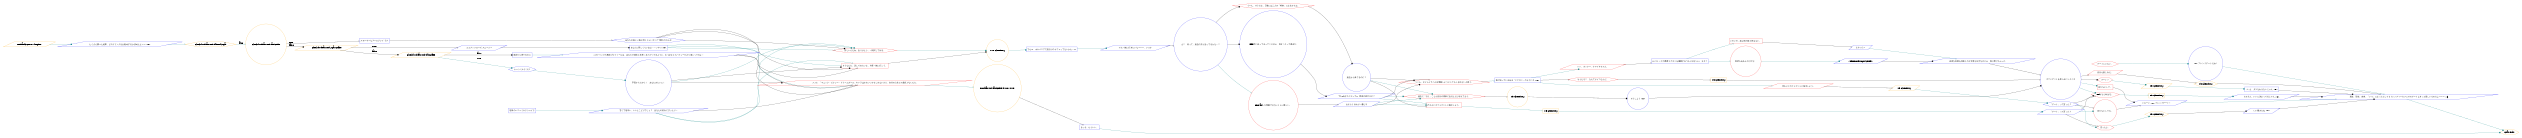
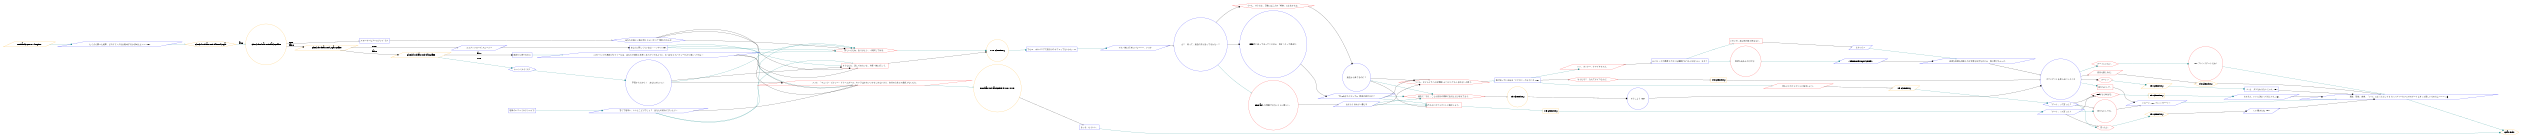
  digraph {
    rankdir=LR
    node [color=blue shape=parallelogram]
    edge [arrowhead=box color=black]
    "AoiRank3Convo1 begins." [color=orange]
    n2 [label="たくさん調べた結果、どのドリンクをお勧めするか決めたよーー ^_^"]
    n3 [color=orange label="Check boolean AoiMilkAndSugar" shape=hexagon]
-   n4 [color=orange label="Check boolean AoiManicPixie" shape=circle]
+   n4 [color=orange label="Check boolean AoiBlackCoffee" shape=circle]
    n5 [label="塩味のハニーミルクシェイク" shape=box]
    n6 [label="甘くて塩辛い。いいとこどりでしょ？　あなたの好みにぴったり～"]
    n7 [label="スモーキーなアールグレイ ラテ" shape=box]
    n8 [color=orange label="Check boolean AoiSugarCoffee"]
    n9 [color=red label="詳しいんだね。ありがとう。一回試してみる。" shape=hexagon]
    n10 [color=red label="そうなんだ。試してみたいな。今度一緒に行こう。" shape=box]
    n11 [color=red label="いいか。「マニック・ピクシー・ドリームガール」キャラはかわいいかもしれないけど、自分の人生との接点がないんだ。"]
    n12 [label="あなたの美しい魂と同じくらいダークで豊かだからネ" shape=hexagon]
    n13 [label="ココナッツローズ スムージー"]
    n14 [color=orange label="Check boolean AoiMilkCoffee"]
    n15 [color=orange label="+10 Chemistry" shape=circle]
    n16 [color=orange label="Boolean AoiManicPixie is now true." shape=circle]
    n17 [label="あなたと同じくらいあま～～いやつ ^_^" shape=box]
    n18 [label="ムーンミルク ラテ" shape=hexagon]
    n19 [label="過去から来てるのに" shape=box]
    n20 [label="でも…　ホルバニアで流行りのカフェってないかも～…" shape=box]
    n21 [label="あっそ。もういい。" shape=box]
    n22 [label="宇宙からだから！　あなたみたいに！" shape=circle]
    n23 [label="このドリンクの風味プロフィールは、あなたが過去と未来にまたがってるように、土っぽさとスパイシーが入り混じってるよ～"]
    n24 [label="でも一緒に行きたいなーーー、いつか"]
    "Chat ends." [color=orange shape=hexagon]
    n26 [label="え？　待って。過去の方があってるかな～？" shape=circle]
    n27 [label="1999年に会ってるってことは…　自分にとって過去だ。" shape=circle]
    n28 [color=red label="うーん、そうだな。正確には二人の「将来」になるかもな。" shape=hexagon]
    n29 [color=red label="Entratiしか理解できないくらい難しい。" shape=circle]
    n30 [label="でも*あなたにとって*、将来の話ダヨネ？"]
    n31 [label="過去から来てるのに？" shape=circle]
    n32 [label="おそらくそれが一番だネ"]
    n33 [color=red label="うーん、タイムトラベルは理解しようとしてもしきれないと思う。" shape=hexagon]
    n34 [color=red label="過去に「行く」ことが自分の将来にあるとだけ伝えておく。" shape=hexagon]
    n35 [color=red label="代わりにカフェデートに集中しよう。" shape=box]
    n36 [label="私が知っているある「ドクター」のようにネ ^_^" shape=box]
    n37 [color=orange label="+5 Chemistry" shape=circle]
    n38 [color=orange label="+5 Chemistry" shape=box]
    n39 [color=red label="代わりにカフェデートに集中しよう。"]
    n40 [color=red label="ハハ。オッケー、ナマイキちゃん。"]
    n41 [color=red label="そうだろ？　なんてサイコなんだ。" shape=hexagon]
    n42 [label="そうしよう ^_^" shape=circle]
    n43 [label="「デート」って言った？"]
    n44 [color=orange label="+5 Chemistry"]
    n45 [label="... コミックの悪夢ドクターを擁護するつもりはない…　ヨネ？" shape=box]
    n46 [color=orange label="+5 Chemistry" shape=box]
    n47 [label="カフェデートを楽しみにしとくネ" shape=circle]
    n48 [color=red label="言ったよ。" shape=hexagon]
    n49 [color=red label="友だちとしてな。" shape=circle]
    n50 [color=red label="Aoiがよければな。" shape=hexagon]
    n51 [label="「デート」って言った？" shape=hexagon]
    n52 [color=red label="長所もあるんだけどな。" shape=circle]
    n53 [color=red label="いやいや。奴は何の取り柄もない。" shape=box]
    n54 [color=red label="自分も楽しみだ。"]
    n55 [color=red label="デート？" shape=hexagon]
    n56 [color=red label="デートじゃない。" shape=hexagon]
    n57 [color=red label="友だちとして。" shape=box]
    n58 [color=orange label="+5 Chemistry" shape=hexagon]
    n59 [label="いえーい ^_^ フレンドデート！"]
    n60 [color=orange label="+5 Chemistry" shape=box]
    n61 [label="<RETRO_EMOJI_STARE>"]
    n62 [label="よかったー"]
    n63 [color=orange label="+5 Chemistry" shape=hexagon]
    n64 [color=orange label="+5 Chemistry"]
-   n65 [label="^_^ フレンドデートだね！" shape=circle]
+   n65 [color=red label="^_^ フレンドデートだね！" shape=circle]
    n66 [label="いい響きだね ^_^"]
    n67 [label="過去、現在、未来。「いつ」になったとしてもトレンディーカフェでのデートはきっと楽しいものだよーーー <3"]
    n68 [label="もちろん。いいに決まってるじゃん ^_^"]
    n69 [label="皮肉な言葉を見抜くのが得意なはずなのに…　真に受けちゃった"]
    n70 [label="いいよ。ダメなわけないじゃん ^_^" shape=box]
    "AoiRank3Convo1 begins." -> n2 [color=teal]
    n2 -> n3 [arrowhead=odot color=teal]
    n3 -> n4 [arrowhead=odot color=teal label=false]
    n4 -> n7 [arrowhead=odot label=true]
    n4 -> n8 [label=false]
    n5 -> n6 [color=teal]
    n6 -> n9 [color=teal]
    n6 -> n10 [arrowhead=odot color=teal]
    n6 -> n11 [arrowhead=odot]
    n7 -> n12 [arrowhead=odot]
    n8 -> n13 [arrowhead=odot label=true]
    n8 -> n14 [label=false]
    n9 -> n15 [color=teal]
    n10 -> n15
    n11 -> n16 [arrowhead=odot color=teal]
    n12 -> n9
    n12 -> n10
    n12 -> n11 [arrowhead=odot]
    n13 -> n17
    n14 -> n18 [color=teal label=true]
    n14 -> n19 [label=false]
    n15 -> n20 [color=teal]
    n16 -> n21 [arrowhead=odot]
    n17 -> n9 [arrowhead=odot color=teal]
    n17 -> n10 [arrowhead=odot color=teal]
    n17 -> n11 [arrowhead=odot color=teal]
    n18 -> n22 [color=teal]
    n19 -> n23 [arrowhead=odot color=teal]
    n20 -> n24 [color=teal]
    n21 -> "Chat ends." [color=teal]
    n22 -> n9 [color=teal]
    n22 -> n10
    n22 -> n11
+   n23 -> n9 [color=teal]
    n23 -> n10 [arrowhead=odot]
    n23 -> n11 [arrowhead=odot]
    n24 -> n26 [arrowhead=odot]
    n26 -> n27
    n26 -> n28
    n26 -> n29 [arrowhead=odot color=teal]
    n27 -> n30
    n28 -> n31
    n29 -> n32 [arrowhead=odot]
    n30 -> n33 [arrowhead=odot]
    n30 -> n34 [color=teal]
    n30 -> n35 [arrowhead=odot color=teal]
    n31 -> n33
    n31 -> n34 [color=teal]
    n31 -> n35 [arrowhead=odot]
    n32 -> n33
    n32 -> n34 [color=teal]
    n32 -> n35 [color=teal]
    n33 -> n36 [arrowhead=odot color=teal]
    n34 -> n37 [arrowhead=odot]
    n35 -> n38 [arrowhead=odot color=teal]
    n36 -> n39 [arrowhead=odot color=teal]
    n36 -> n40 [color=teal]
    n36 -> n41 [arrowhead=odot]
    n37 -> n42
    n38 -> n43 [color=teal]
    n39 -> n44 [arrowhead=odot]
    n40 -> n45 [arrowhead=odot]
    n41 -> n46 [arrowhead=odot]
    n42 -> n47
    n43 -> n48 [arrowhead=odot]
    n43 -> n49 [color=teal]
    n43 -> n50
    n44 -> n51 [color=teal]
    n45 -> n52 [arrowhead=odot color=teal]
    n45 -> n53 [arrowhead=odot color=teal]
    n46 -> n47 [arrowhead=odot]
    n47 -> n54 [arrowhead=odot]
    n47 -> n55
-   n47 -> n50 [color=teal]
+   n47 -> n56 [color=teal]
    n47 -> n57 [color=teal]
    n48 -> n58 [color=teal]
    n49 -> n59 [arrowhead=odot]
    n50 -> n60 [arrowhead=odot color=teal]
    n51 -> n48 [color=teal]
    n51 -> n49 [arrowhead=odot]
    n51 -> n50 [arrowhead=odot]
    n52 -> n61 [color=teal]
    n53 -> n62 [arrowhead=odot]
    n54 -> n63 [arrowhead=odot]
    n55 -> n64 [color=teal]
    n56 -> n65 [color=teal]
    n57 -> n59
    n58 -> n66
    n59 -> n67 [arrowhead=odot color=teal]
    n60 -> n68 [color=teal]
    n61 -> n69
    n62 -> n69 [arrowhead=odot color=teal]
    n63 -> n67 [arrowhead=odot]
    n64 -> n70 [color=teal]
    n65 -> n67 [arrowhead=odot color=teal]
    n66 -> n67
    n67 -> "Chat ends." [color=teal]
    n68 -> n67
    n69 -> n47 [arrowhead=odot]
    n70 -> n67
  }
